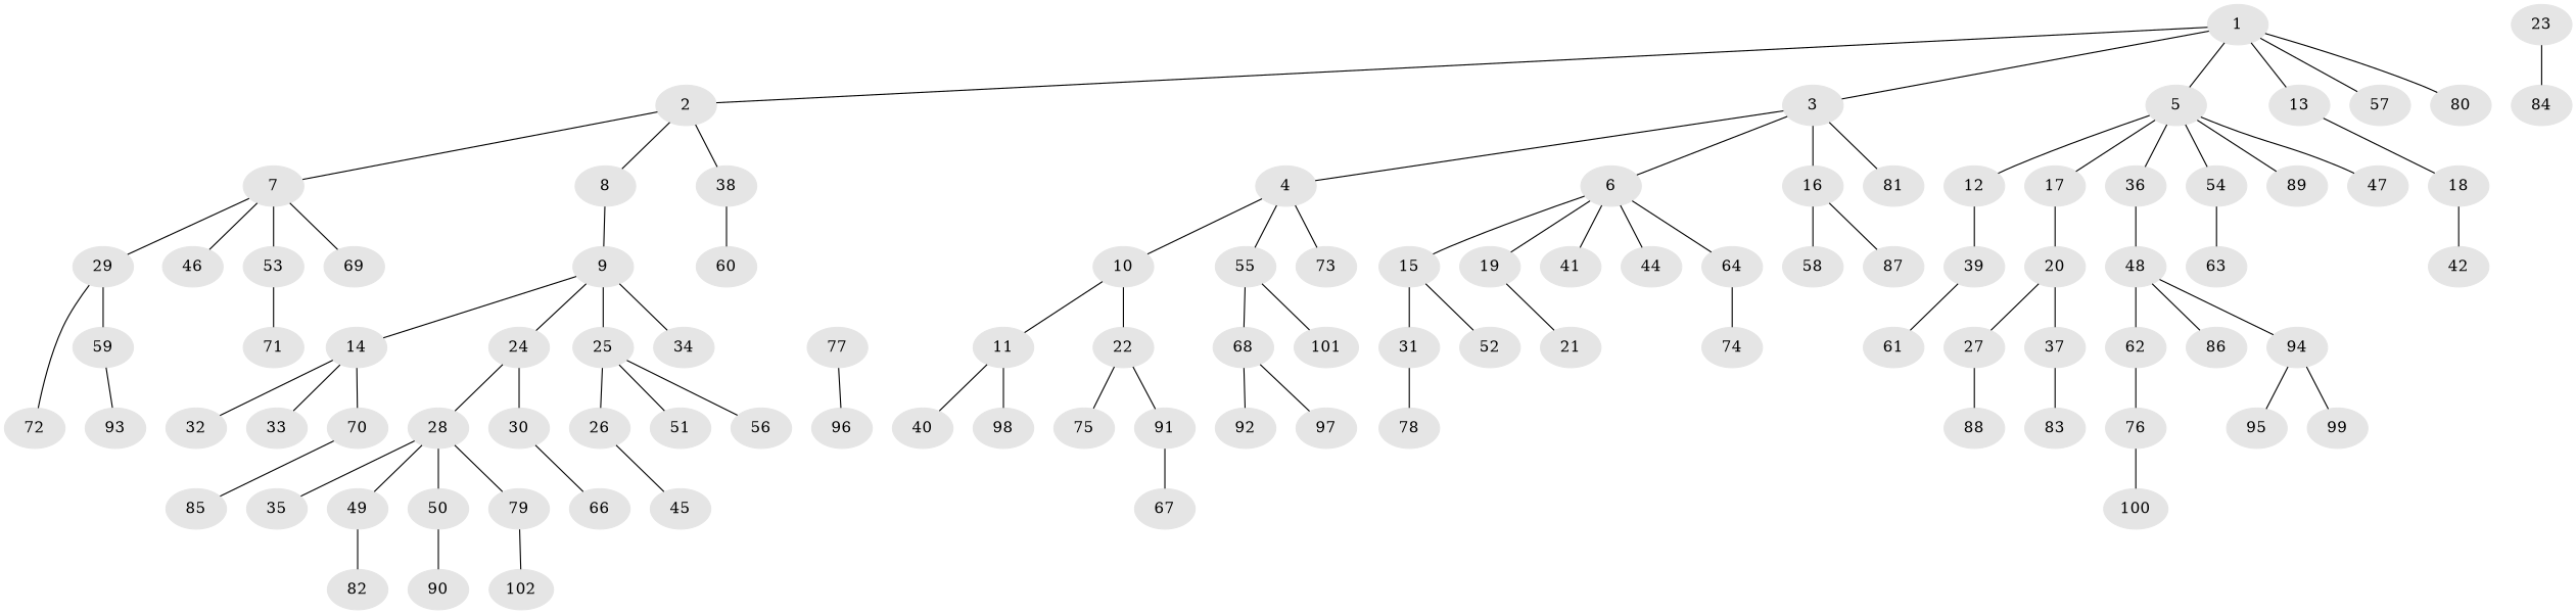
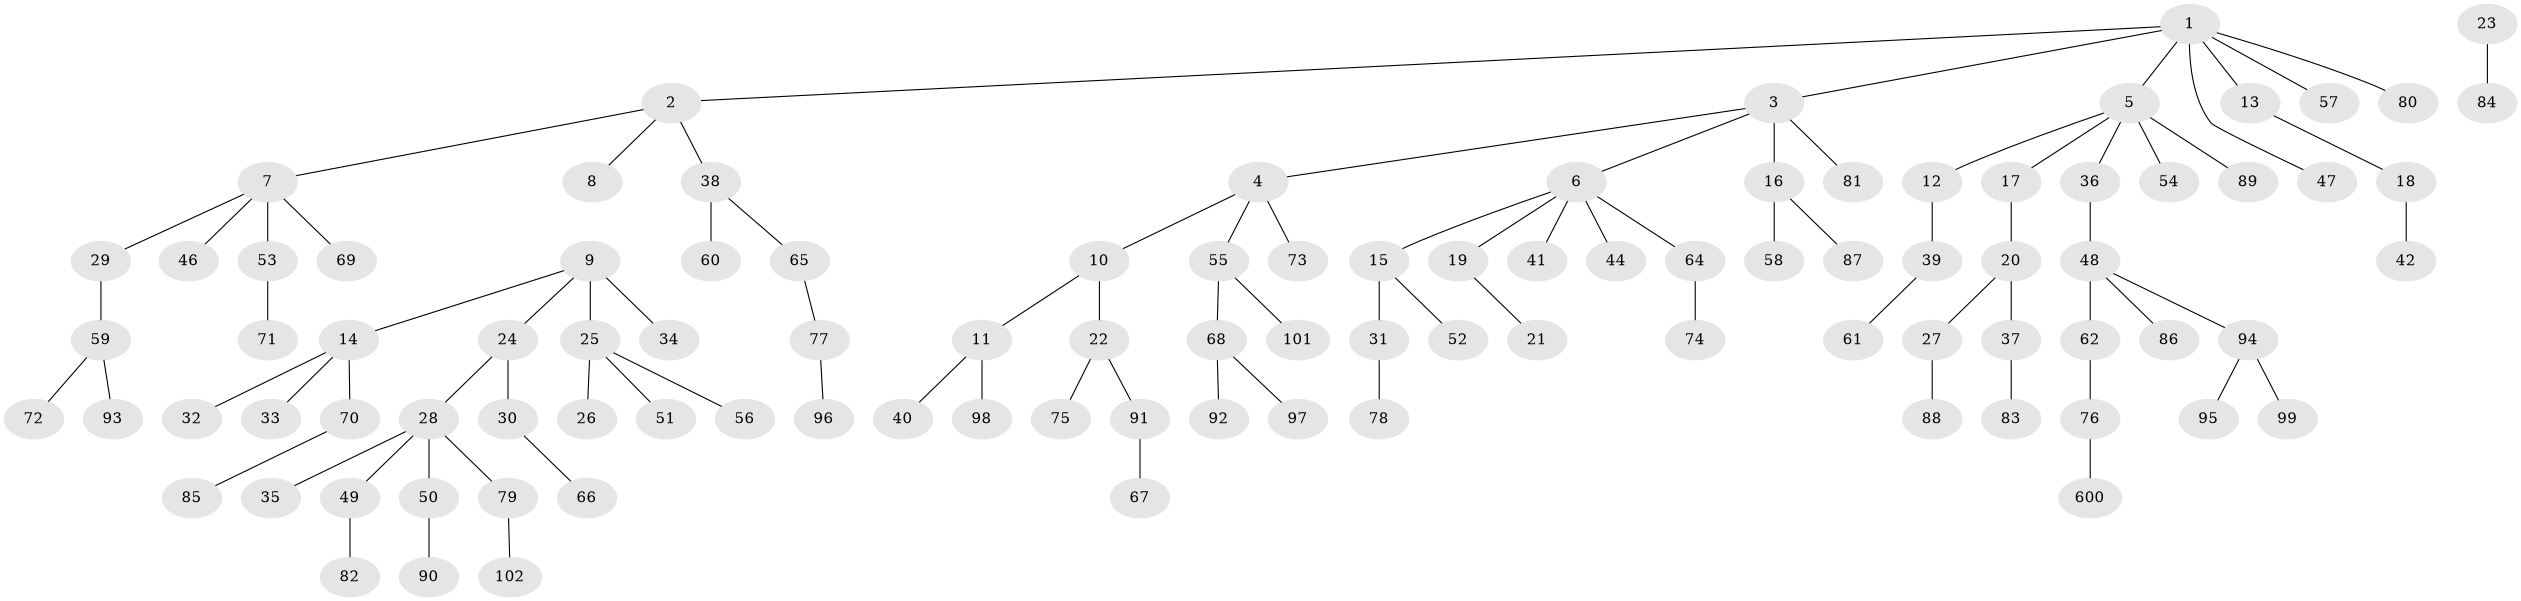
  graph {
    node [color=gray90 style=filled]
    1
    2
    3
    5
    13
    47
    57
    80
    7
    8
    38
    4
    6
    16
    81
    12
    17
    36
    54
    89
    18
    29
    46
    53
    69
    9
    60
+   65
    10
    55
    73
    15
    19
    41
    44
    64
    58
    87
    11
    22
    68
    101
    39
    20
    48
-   63
    31
    52
    21
    74
    59
    72
    71
    14
    24
    25
    34
    32
    33
    70
    28
    30
    26
    51
    56
    40
    98
    75
    91
    61
    42
    85
    78
    27
    37
    23
    84
    88
    83
    67
    35
    49
    50
    79
    66
-   45
    82
    90
    102
    93
    62
    86
    94
    77
    76
    95
    99
    92
    97
-   100
+   100 [label=600]
    96
    1 -- 2
    1 -- 3
    1 -- 5
    1 -- 13
-   5 -- 47
+   1 -- 47
    1 -- 57
    1 -- 80
    2 -- 7
    2 -- 8
    2 -- 38
    3 -- 4
    3 -- 6
    3 -- 16
    3 -- 81
    5 -- 12
    5 -- 17
    5 -- 36
    5 -- 54
    5 -- 89
    13 -- 18
    7 -- 29
    7 -- 46
    7 -- 53
    7 -- 69
-   8 -- 9
    38 -- 60
+   38 -- 65
    4 -- 10
    4 -- 55
    4 -- 73
    6 -- 15
    6 -- 19
    6 -- 41
    6 -- 44
    6 -- 64
    16 -- 58
    16 -- 87
    12 -- 39
    17 -- 20
    36 -- 48
-   54 -- 63
    18 -- 42
    29 -- 59
-   29 -- 72
+   59 -- 72
    53 -- 71
    9 -- 14
    9 -- 24
    9 -- 25
    9 -- 34
+   65 -- 77
    10 -- 11
    10 -- 22
    55 -- 68
    55 -- 101
    15 -- 31
    15 -- 52
    19 -- 21
    64 -- 74
    11 -- 40
    11 -- 98
    22 -- 75
    22 -- 91
    68 -- 92
    68 -- 97
    39 -- 61
    20 -- 27
    20 -- 37
    48 -- 62
    48 -- 86
    48 -- 94
    31 -- 78
    59 -- 93
    14 -- 32
    14 -- 33
    14 -- 70
    24 -- 28
    24 -- 30
    25 -- 26
    25 -- 51
    25 -- 56
    70 -- 85
    28 -- 35
    28 -- 49
    28 -- 50
    28 -- 79
    30 -- 66
-   26 -- 45
    91 -- 67
    27 -- 88
    37 -- 83
    23 -- 84
    49 -- 82
    50 -- 90
    79 -- 102
    62 -- 76
    94 -- 95
    94 -- 99
    77 -- 96
    76 -- 100
  }
